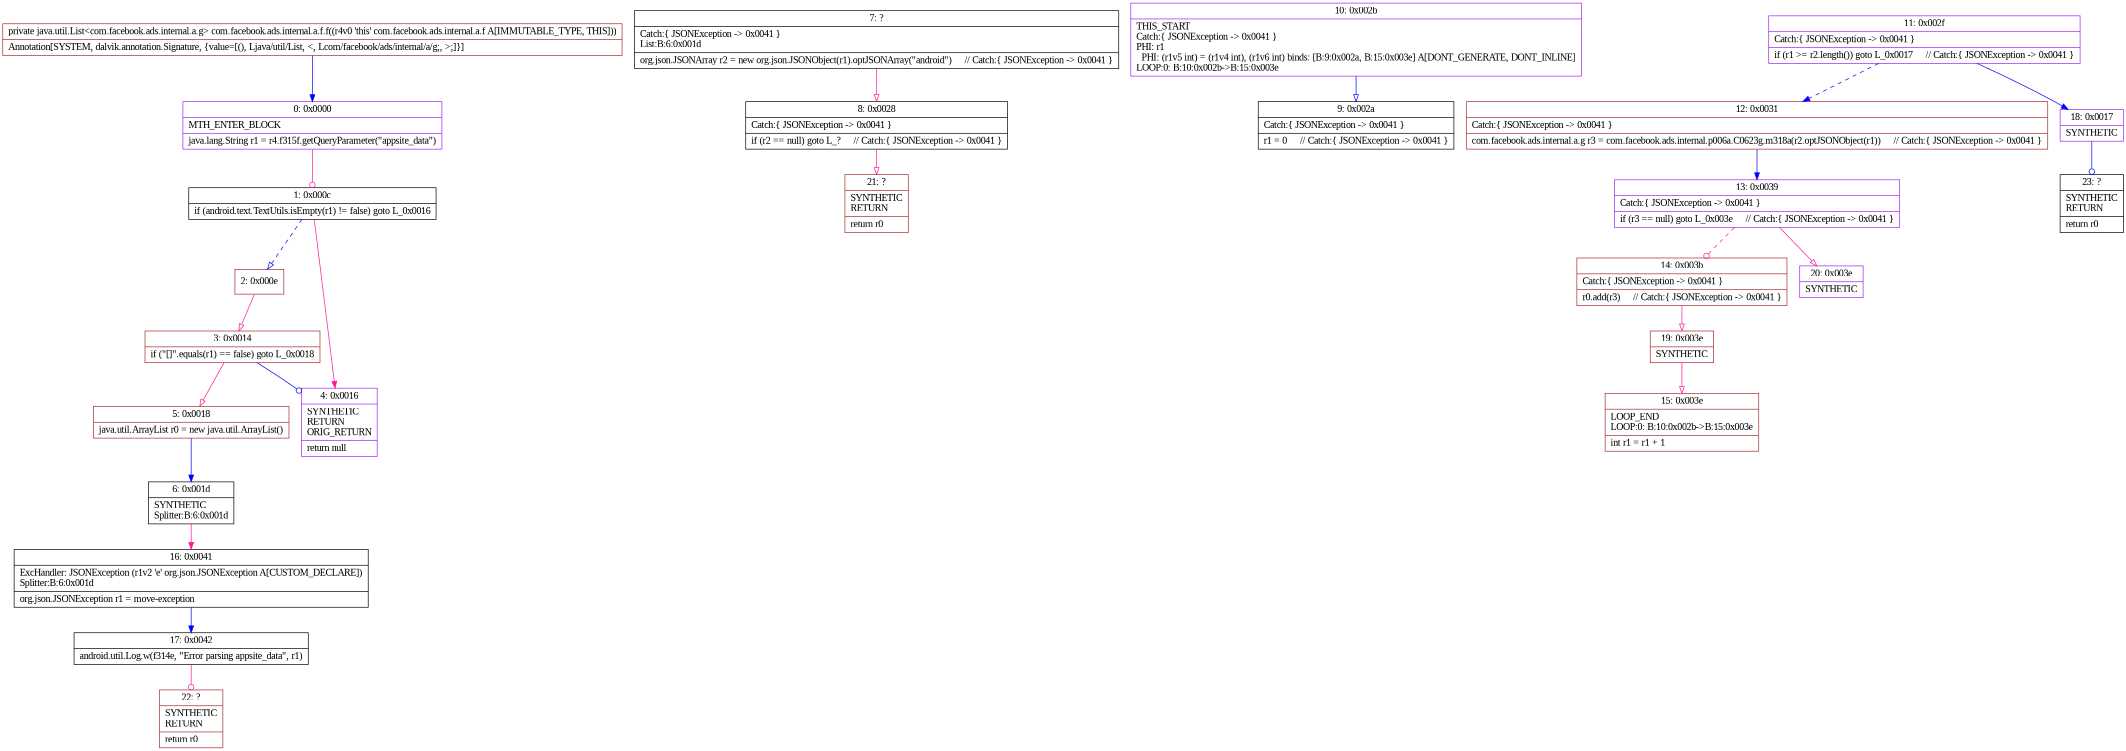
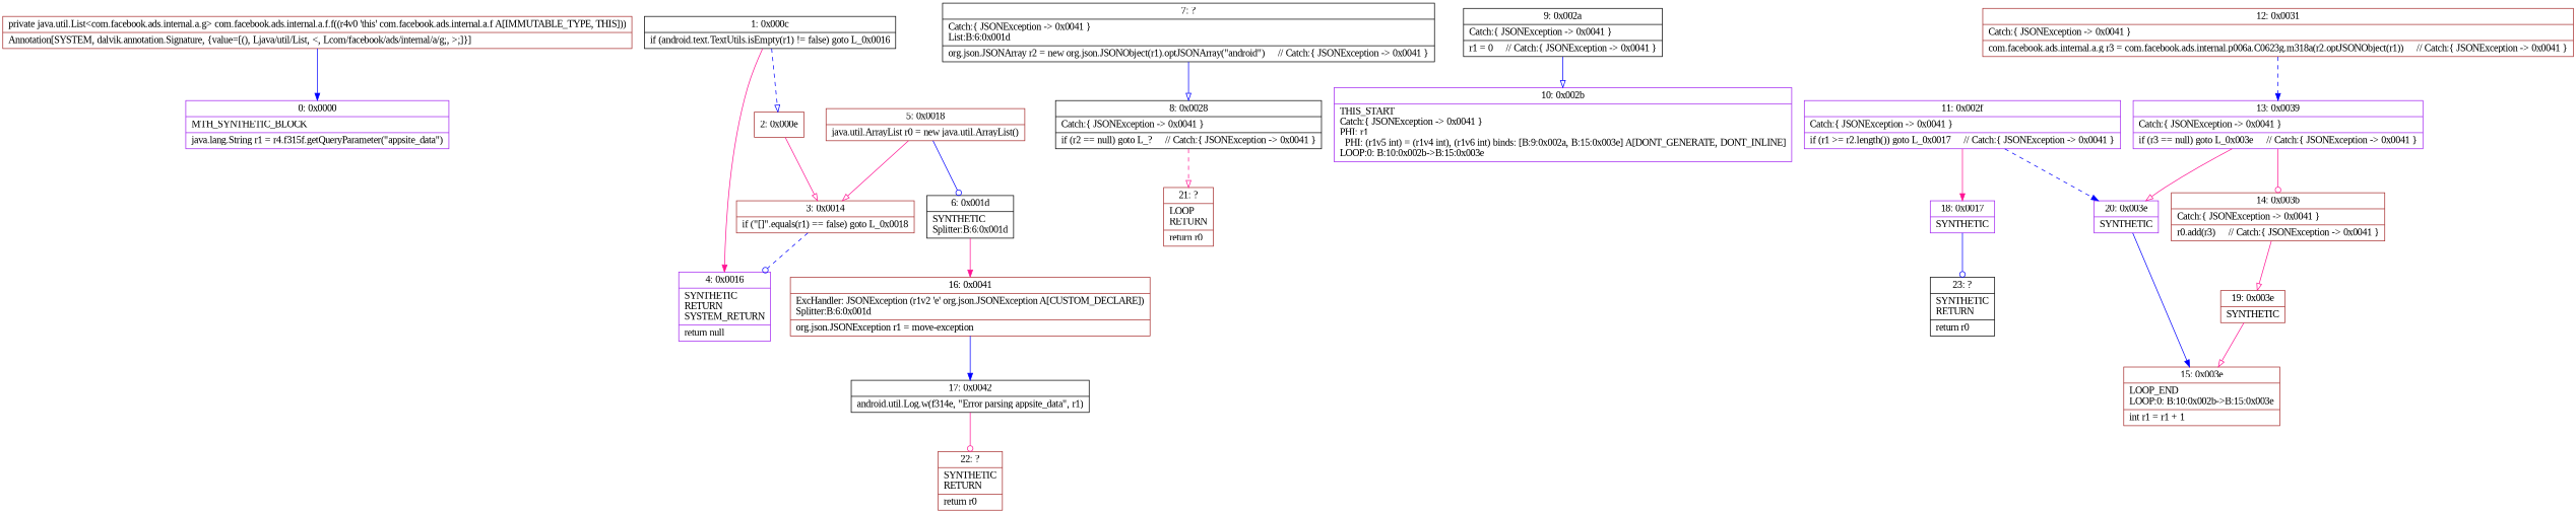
  digraph {
    fontname="Liberation Serif"
    node [color=brown fontname="Liberation Serif" shape=record]
    edge [arrowhead=onormal color=deeppink fontname="Liberation Serif"]
-   n1 [color=purple label="{0\:\ 0x0000|MTH_ENTER_BLOCK\l|java.lang.String r1 = r4.f315f.getQueryParameter(\"appsite_data\")\l}"]
+   n1 [color=purple label="{0\:\ 0x0000|MTH_SYNTHETIC_BLOCK\l|java.lang.String r1 = r4.f315f.getQueryParameter(\"appsite_data\")\l}"]
    n2 [color=black label="{1\:\ 0x000c|if (android.text.TextUtils.isEmpty(r1) != false) goto L_0x0016\l}"]
    n3 [label="{2\:\ 0x000e}"]
-   n4 [color=purple label="{4\:\ 0x0016|SYNTHETIC\lRETURN\lORIG_RETURN\l|return null\l}"]
+   n4 [color=purple label="{4\:\ 0x0016|SYNTHETIC\lRETURN\lSYSTEM_RETURN\l|return null\l}"]
    n5 [label="{3\:\ 0x0014|if (\"[]\".equals(r1) == false) goto L_0x0018\l}"]
    n6 [label="{5\:\ 0x0018|java.util.ArrayList r0 = new java.util.ArrayList()\l}"]
    n7 [color=black label="{6\:\ 0x001d|SYNTHETIC\lSplitter:B:6:0x001d\l}"]
-   n8 [color=black label="{16\:\ 0x0041|ExcHandler: JSONException (r1v2 'e' org.json.JSONException A[CUSTOM_DECLARE])\lSplitter:B:6:0x001d\l|org.json.JSONException r1 = move\-exception\l}"]
+   n8 [label="{16\:\ 0x0041|ExcHandler: JSONException (r1v2 'e' org.json.JSONException A[CUSTOM_DECLARE])\lSplitter:B:6:0x001d\l|org.json.JSONException r1 = move\-exception\l}"]
    n9 [color=black label="{7\:\ ?|Catch:\{ JSONException \-\> 0x0041 \}\lList:B:6:0x001d\l|org.json.JSONArray r2 = new org.json.JSONObject(r1).optJSONArray(\"android\")     \/\/ Catch:\{ JSONException \-\> 0x0041 \}\l}"]
    n10 [color=black label="{8\:\ 0x0028|Catch:\{ JSONException \-\> 0x0041 \}\l|if (r2 == null) goto L_?     \/\/ Catch:\{ JSONException \-\> 0x0041 \}\l}"]
    n11 [color=black label="{17\:\ 0x0042|android.util.Log.w(f314e, \"Error parsing appsite_data\", r1)\l}"]
-   n12 [label="{21\:\ ?|SYNTHETIC\lRETURN\l|return r0\l}"]
+   n12 [label="{21\:\ ?|LOOP\lRETURN\l|return r0\l}"]
    n13 [color=black label="{9\:\ 0x002a|Catch:\{ JSONException \-\> 0x0041 \}\l|r1 = 0     \/\/ Catch:\{ JSONException \-\> 0x0041 \}\l}"]
    n14 [color=purple label="{10\:\ 0x002b|THIS_START\lCatch:\{ JSONException \-\> 0x0041 \}\lPHI: r1 \l  PHI: (r1v5 int) = (r1v4 int), (r1v6 int) binds: [B:9:0x002a, B:15:0x003e] A[DONT_GENERATE, DONT_INLINE]\lLOOP:0: B:10:0x002b\-\>B:15:0x003e\l}"]
    n15 [color=purple label="{11\:\ 0x002f|Catch:\{ JSONException \-\> 0x0041 \}\l|if (r1 \>= r2.length()) goto L_0x0017     \/\/ Catch:\{ JSONException \-\> 0x0041 \}\l}"]
    n16 [label="{12\:\ 0x0031|Catch:\{ JSONException \-\> 0x0041 \}\l|com.facebook.ads.internal.a.g r3 = com.facebook.ads.internal.p006a.C0623g.m318a(r2.optJSONObject(r1))     \/\/ Catch:\{ JSONException \-\> 0x0041 \}\l}"]
    n17 [color=purple label="{18\:\ 0x0017|SYNTHETIC\l}"]
    n18 [color=purple label="{13\:\ 0x0039|Catch:\{ JSONException \-\> 0x0041 \}\l|if (r3 == null) goto L_0x003e     \/\/ Catch:\{ JSONException \-\> 0x0041 \}\l}"]
    n19 [color=black label="{23\:\ ?|SYNTHETIC\lRETURN\l|return r0\l}"]
    n20 [label="{14\:\ 0x003b|Catch:\{ JSONException \-\> 0x0041 \}\l|r0.add(r3)     \/\/ Catch:\{ JSONException \-\> 0x0041 \}\l}"]
    n21 [color=purple label="{20\:\ 0x003e|SYNTHETIC\l}"]
    n22 [label="{19\:\ 0x003e|SYNTHETIC\l}"]
    n23 [label="{15\:\ 0x003e|LOOP_END\lLOOP:0: B:10:0x002b\-\>B:15:0x003e\l|int r1 = r1 + 1\l}"]
    n24 [label="{22\:\ ?|SYNTHETIC\lRETURN\l|return r0\l}"]
    n25 [label="{private java.util.List\<com.facebook.ads.internal.a.g\> com.facebook.ads.internal.a.f.f((r4v0 'this' com.facebook.ads.internal.a.f A[IMMUTABLE_TYPE, THIS]))  | Annotation[SYSTEM, dalvik.annotation.Signature, \{value=[(), Ljava\/util\/List, \<, Lcom\/facebook\/ads\/internal\/a\/g;, \>;]\}]\l}"]
-   n1 -> n2 [arrowhead=odot]
    n2 -> n3 [color=blue style=dashed]
    n2 -> n4 [arrowhead=normal]
    n3 -> n5
-   n5 -> n4 [arrowhead=odot color=blue style=solid]
-   n5 -> n6
-   n6 -> n7 [arrowhead=normal color=blue]
+   n5 -> n4 [arrowhead=odot color=blue style=dashed]
+   n6 -> n5
+   n6 -> n7 [arrowhead=odot color=blue]
    n7 -> n8 [arrowhead=normal]
    n8 -> n11 [arrowhead=normal color=blue]
-   n9 -> n10
-   n10 -> n12
+   n9 -> n10 [color=blue]
+   n10 -> n12 [style=dashed]
    n11 -> n24 [arrowhead=odot]
-   n14 -> n13 [color=blue]
-   n15 -> n16 [arrowhead=normal color=blue style=dashed]
-   n15 -> n17 [arrowhead=normal color=blue]
-   n16 -> n18 [arrowhead=normal color=blue]
+   n13 -> n14 [color=blue]
+   n15 -> n21 [arrowhead=normal color=blue style=dashed]
+   n15 -> n17 [arrowhead=normal]
+   n16 -> n18 [arrowhead=normal color=blue style=dashed]
    n17 -> n19 [arrowhead=odot color=blue]
-   n18 -> n20 [arrowhead=odot style=dashed]
+   n18 -> n20 [arrowhead=odot style=solid]
    n18 -> n21
    n20 -> n22
+   n21 -> n23 [arrowhead=normal color=blue]
    n22 -> n23
    n25 -> n1 [arrowhead=normal color=blue]
  }
